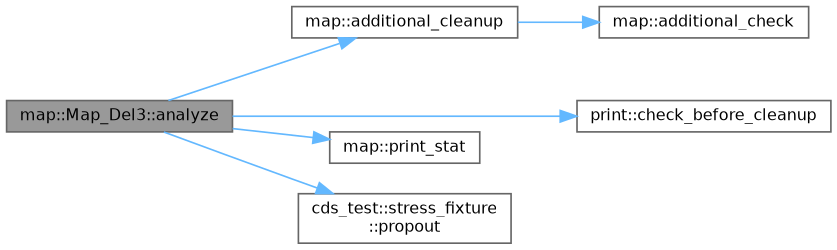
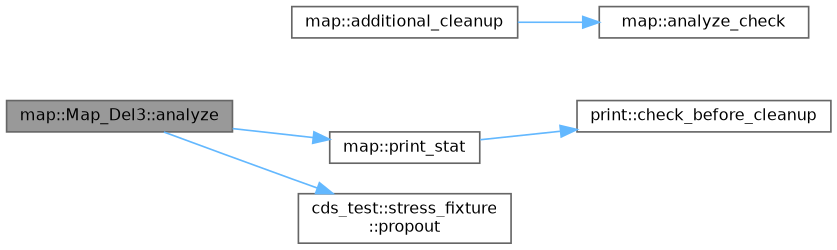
  digraph {
    rankdir=LR
    node [color=grey40 fillcolor=white fontname=Helvetica fontsize=10 shape=box style=filled]
    edge [color=steelblue1 fontname=Helvetica fontsize=10 labelfontname=Helvetica labelfontsize=10 style=solid]
    n1 [color=gray40 fillcolor=grey60 fontcolor=black height=0.2 label="map::Map_Del3::analyze" width=0.4]
    n2 [height=0.2 label="map::additional_cleanup" width=0.4]
    n3 [height=0.2 label="print::check_before_cleanup" width=0.4]
    n4 [height=0.2 label="map::print_stat" width=0.4]
    n5 [height=0.2 label="cds_test::stress_fixture\l::propout" width=0.4]
-   n6 [height=0.2 label="map::additional_check" width=0.4]
-   n1 -> n2
-   n1 -> n3
+   n6 [height=0.2 label="map::analyze_check" width=0.4]
+   n4 -> n3
    n1 -> n4
    n1 -> n5
    n2 -> n6
  }
